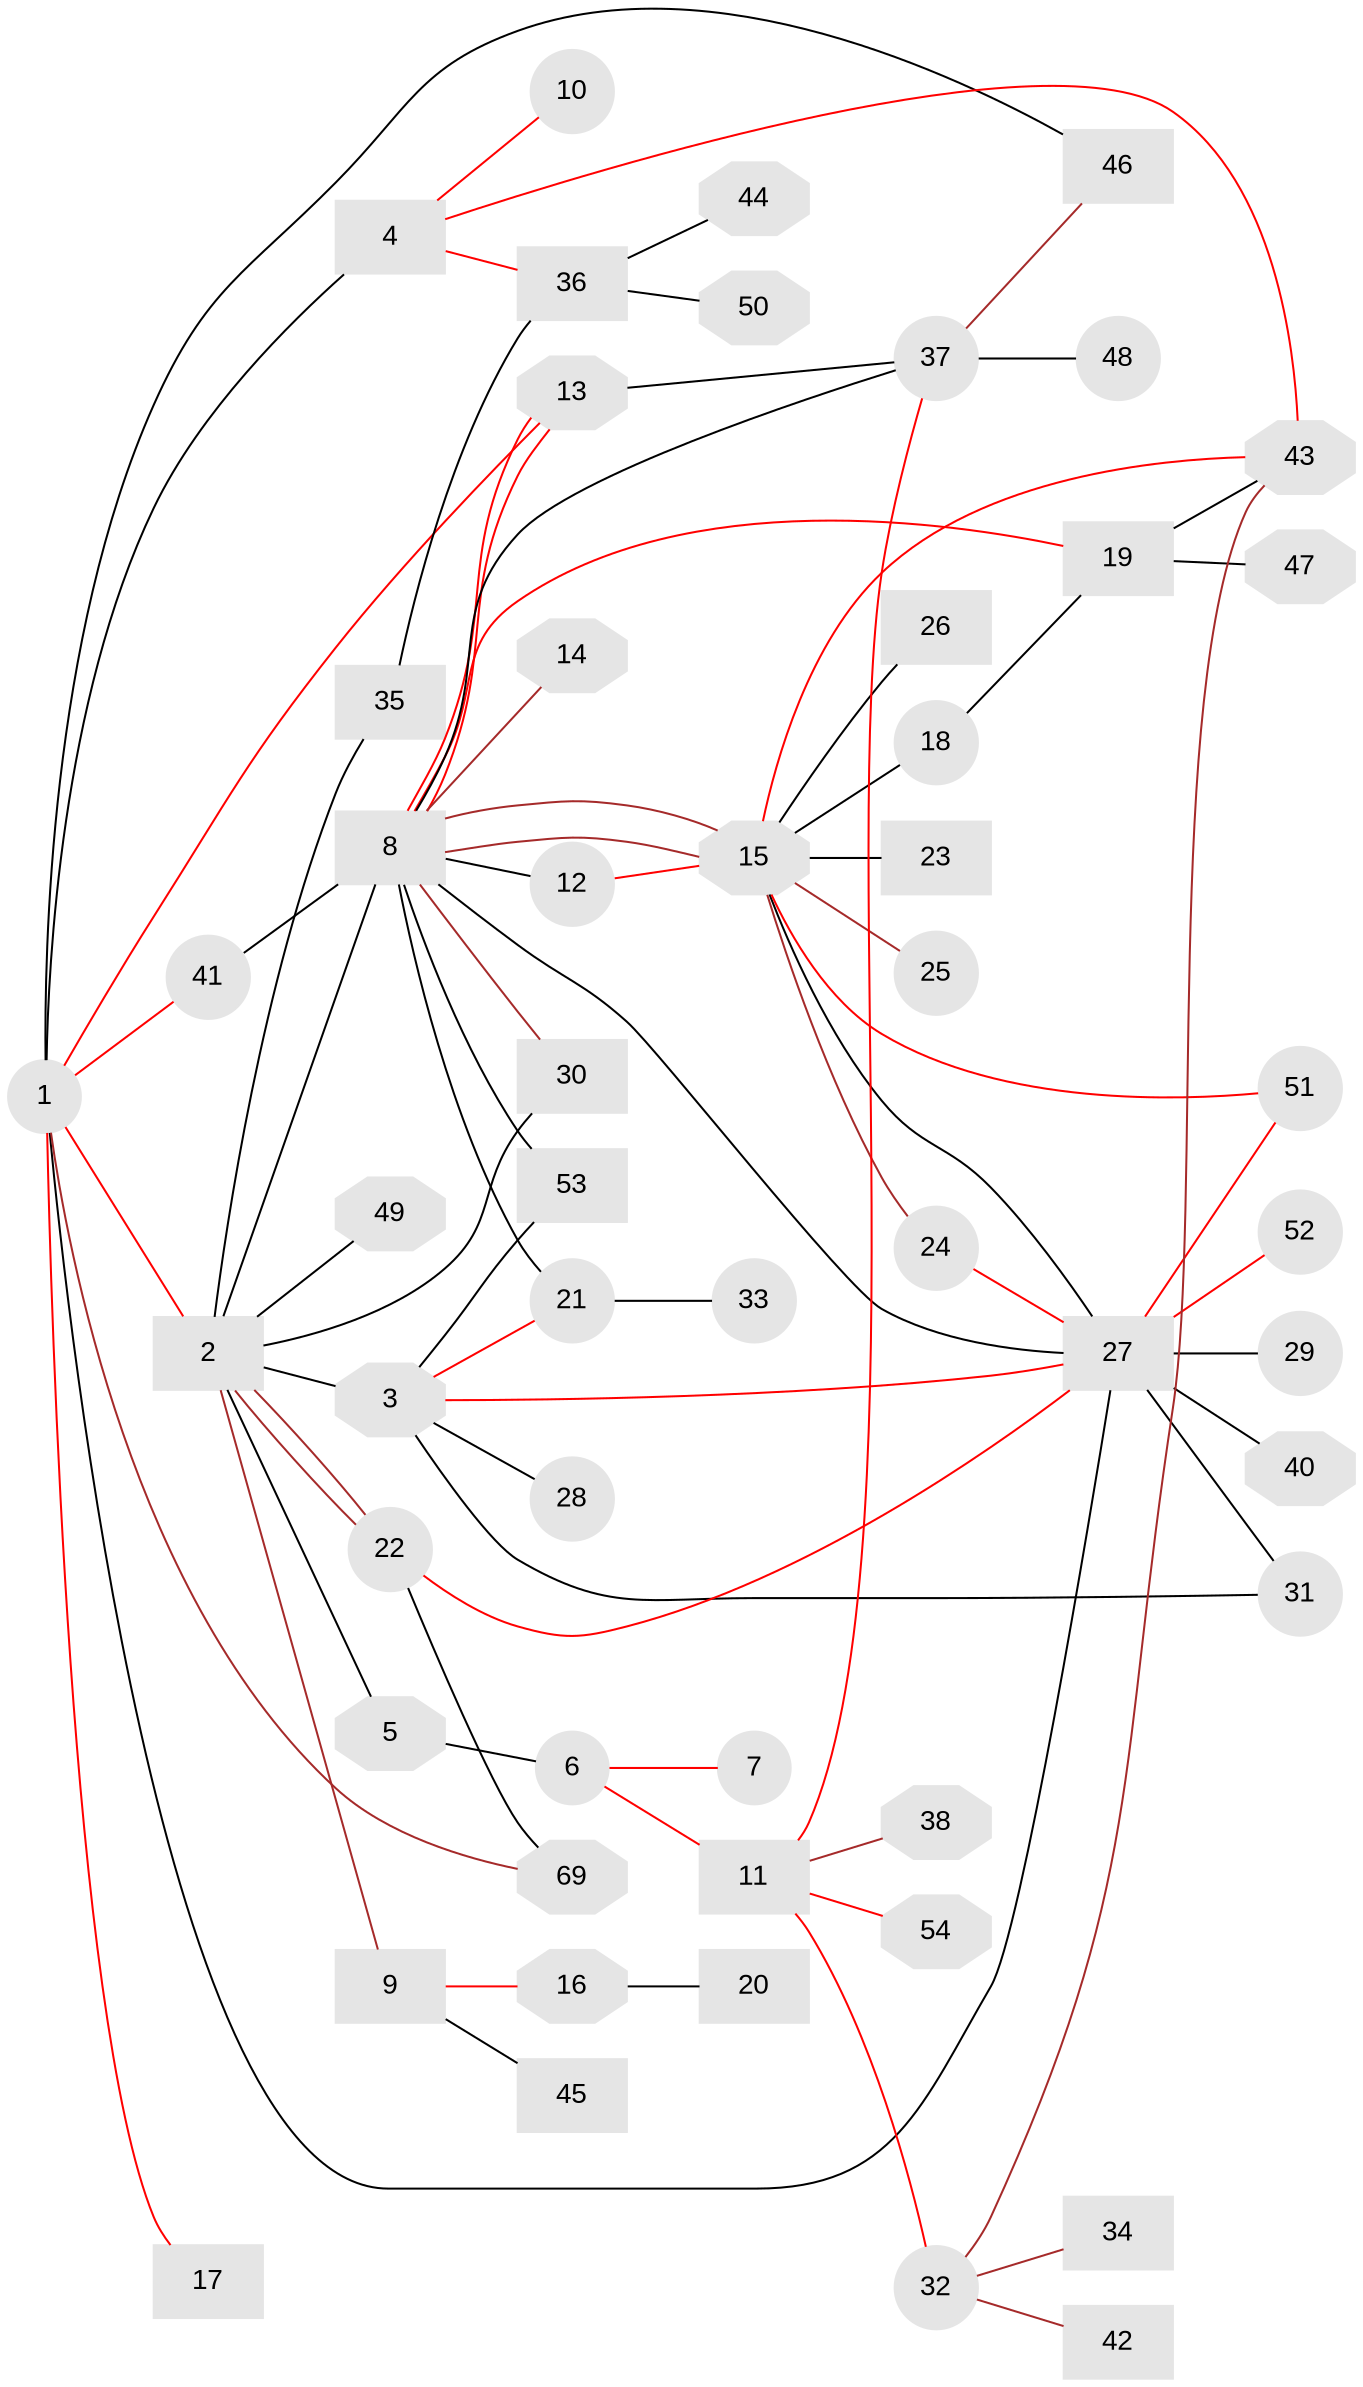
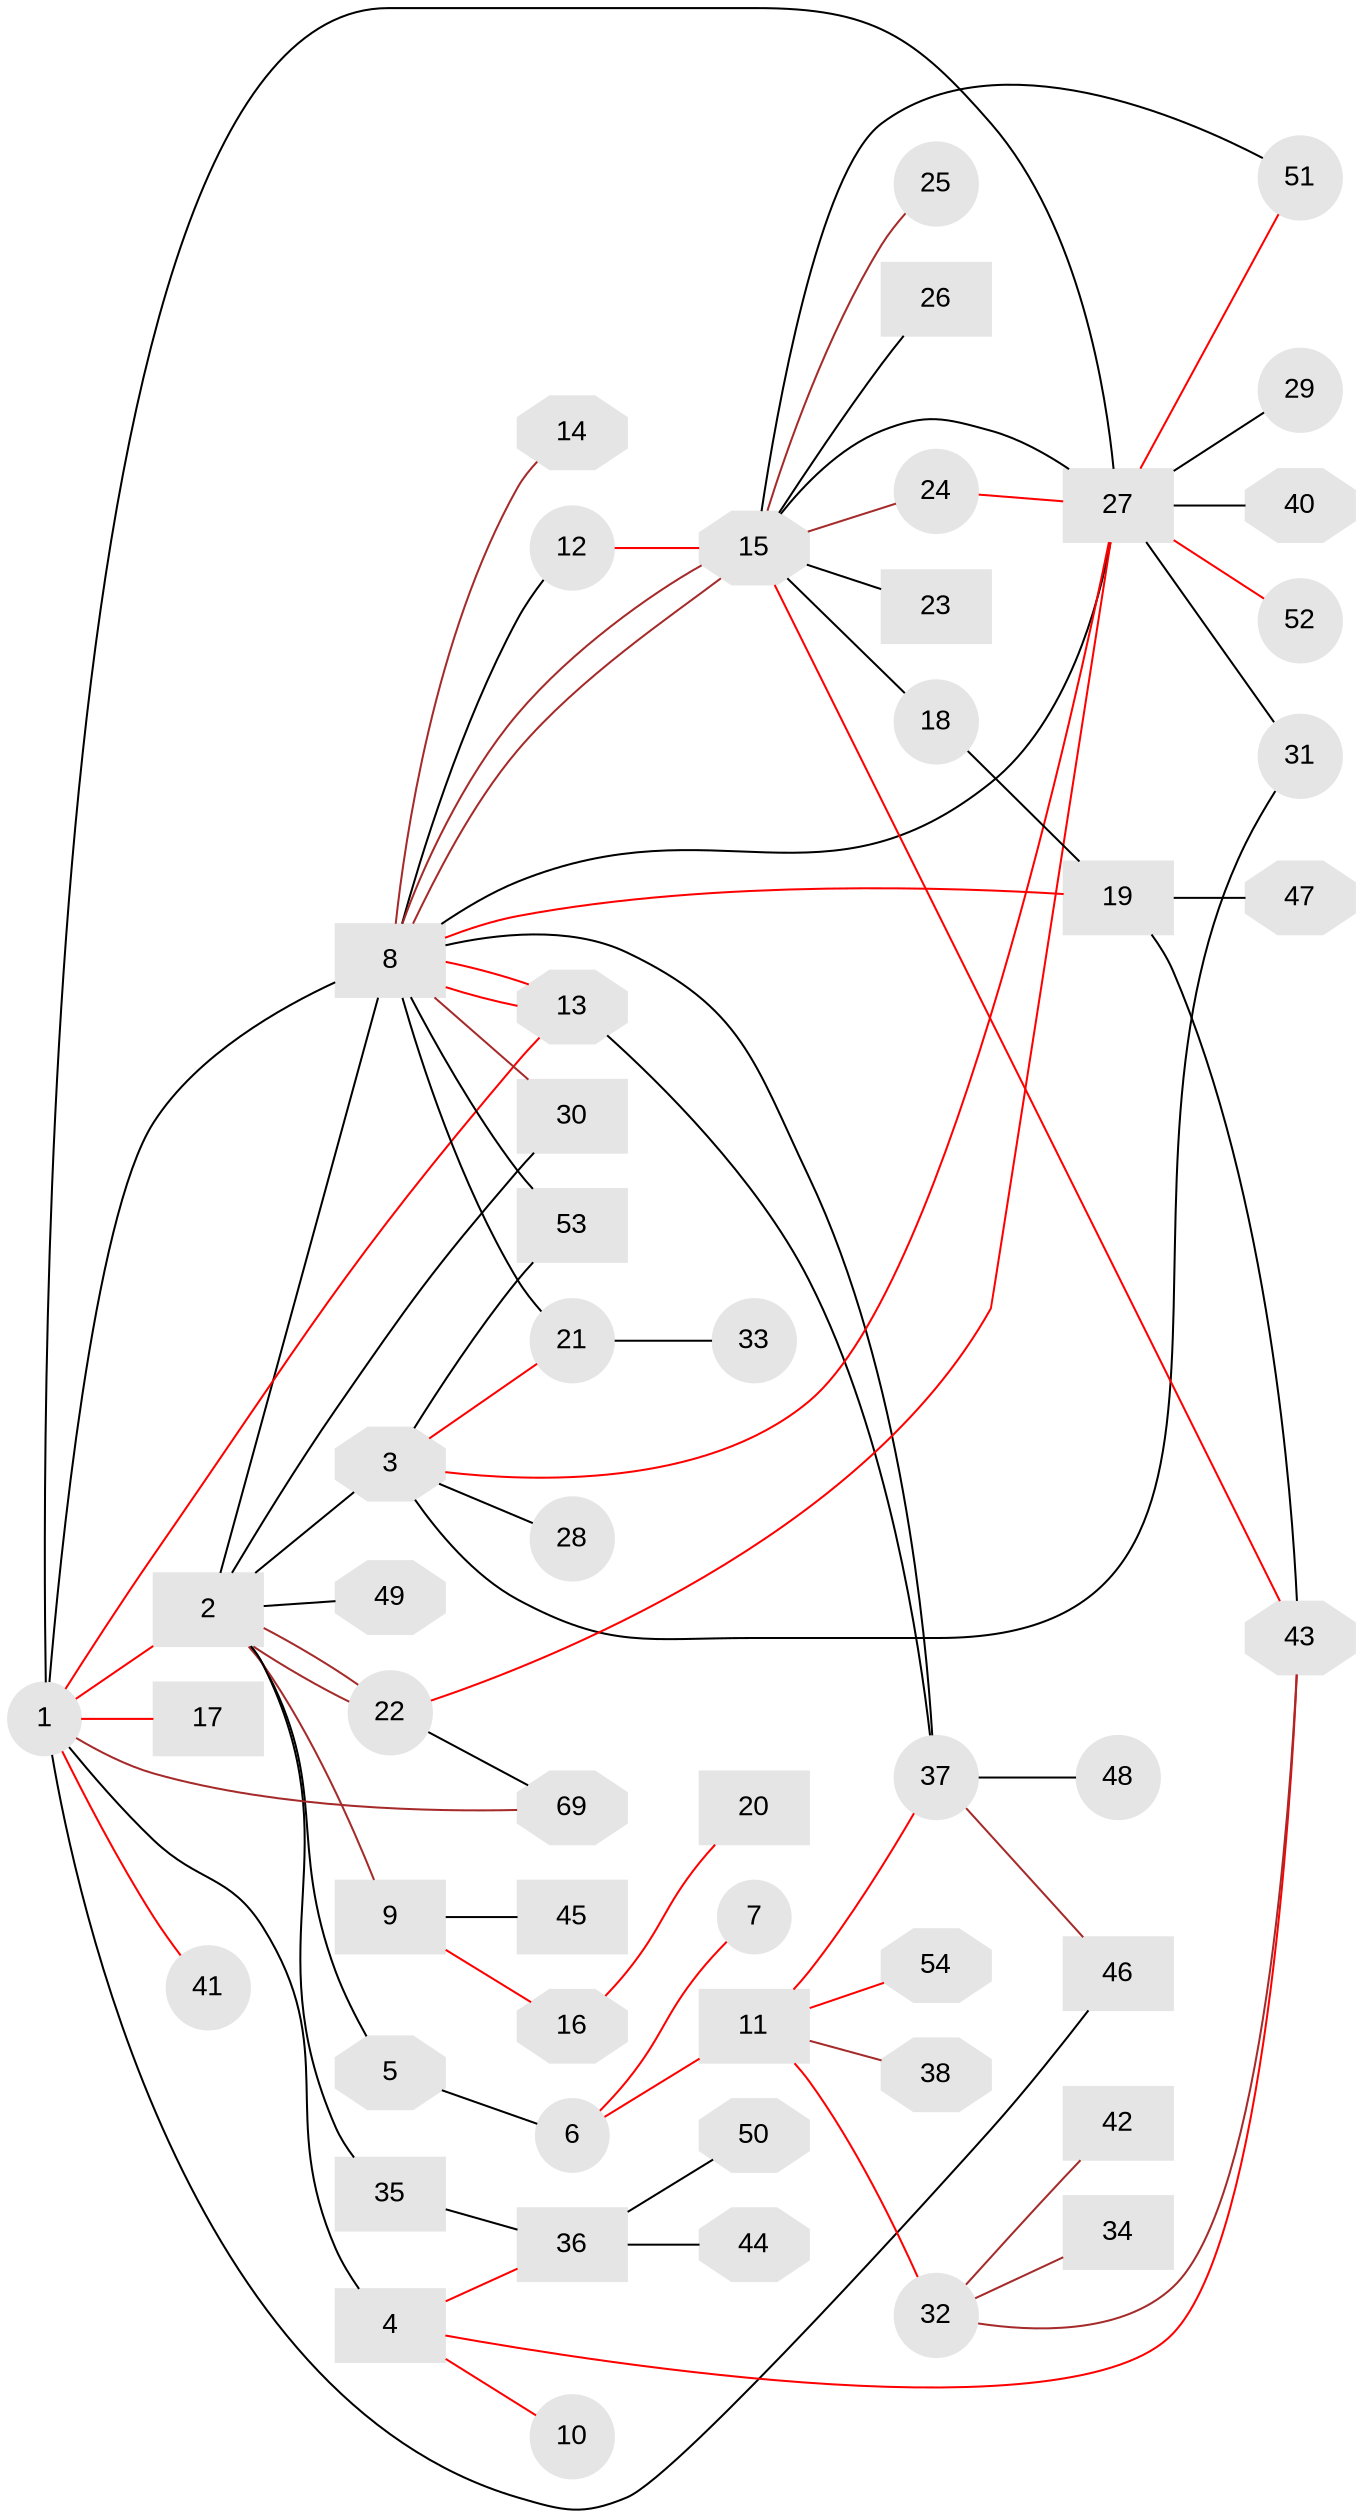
  graph {
    fontname="Liberation Sans"
    rankdir=LR
    node [color=gray90 fontname="Liberation Sans" shape=circle style=filled]
    edge [color=black fontname="Liberation Sans"]
    2 [shape=box]
    1
    4 [shape=box]
    8 [shape=box]
    13 [shape=octagon]
    17 [shape=box]
    27 [shape=box]
    n8 [label=69 shape=octagon]
    41
    46 [shape=box]
    3 [shape=octagon]
    5 [shape=octagon]
    9 [shape=box]
    22
    30 [shape=box]
    35 [shape=box]
    49 [shape=octagon]
    10
    36 [shape=box]
    43 [shape=octagon]
    21
    53 [shape=box]
    12
    14 [shape=octagon]
    15 [shape=octagon]
    19 [shape=box]
    37
    31
    51
    29
    40 [shape=octagon]
    52
    28
    6
    16 [shape=octagon]
    45 [shape=box]
    33
    44 [shape=octagon]
    50 [shape=octagon]
    7
    11 [shape=box]
    32
    38 [shape=octagon]
    54 [shape=octagon]
    18
    23 [shape=box]
    24
    25
    26 [shape=box]
    47 [shape=octagon]
    48
    20 [shape=box]
    34 [shape=box]
    42 [shape=box]
    2 -- 8
    2 -- 3
    2 -- 5
    2 -- 9 [color=brown]
    2 -- 22 [color=brown]
    2 -- 22 [color=brown]
    2 -- 30
    2 -- 35
    2 -- 49
    1 -- 2 [color=red]
    1 -- 4
-   41 -- 8
+   1 -- 8
    1 -- 13 [color=red]
    1 -- 17 [color=red]
    1 -- 27
    1 -- n8 [color=brown]
    1 -- 41 [color=red]
    1 -- 46
    4 -- 10 [color=red]
    4 -- 36 [color=red]
    4 -- 43 [color=red]
    8 -- 13 [color=red]
    8 -- 13 [color=red]
    8 -- 27
    8 -- 30 [color=brown]
    8 -- 21
    8 -- 53
    8 -- 12
    8 -- 14 [color=brown]
    8 -- 15 [color=brown]
    8 -- 15 [color=brown]
    8 -- 19 [color=red]
    8 -- 37
    13 -- 37
    27 -- 31
    27 -- 51 [color=red]
    27 -- 29
    27 -- 40
    27 -- 52 [color=red]
    3 -- 27 [color=red]
    3 -- 21 [color=red]
    3 -- 53
    3 -- 31
    3 -- 28
    5 -- 6
    9 -- 16 [color=red]
    9 -- 45
    22 -- 27 [color=red]
    22 -- n8
    35 -- 36
    36 -- 44
    36 -- 50
    21 -- 33
    12 -- 15 [color=red]
    15 -- 27
    15 -- 43 [color=red]
-   15 -- 51 [color=red]
+   15 -- 51
    15 -- 18
    15 -- 23
    15 -- 24 [color=brown]
    15 -- 25 [color=brown]
    15 -- 26
    19 -- 43
    19 -- 47
    37 -- 46 [color=brown]
    37 -- 48
    6 -- 7 [color=red]
    6 -- 11 [color=red]
-   16 -- 20
+   16 -- 20 [color=red]
    11 -- 37 [color=red]
    11 -- 32 [color=red]
    11 -- 38 [color=brown]
    11 -- 54 [color=red]
    32 -- 43 [color=brown]
    32 -- 34 [color=brown]
    32 -- 42 [color=brown]
    18 -- 19
    24 -- 27 [color=red]
  }
